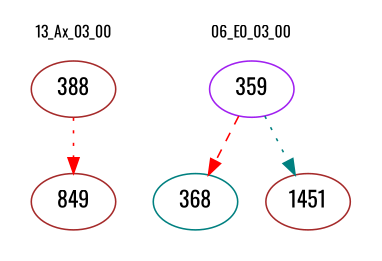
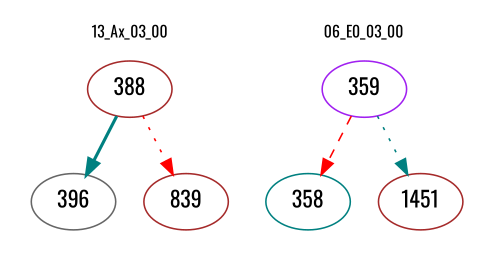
  digraph {
    fontname=Oswald
    node [color=brown fontname=Oswald]
    edge [color=teal fontname=Oswald style=dotted]
    n1 [label=388]
-   n3 [label=849]
+   n2 [color=gray40 label=396]
+   n3 [label=839]
    n4 [color=purple label=359]
-   n5 [color=teal label=368]
+   n5 [color=teal label=358]
    n6 [label=1451]
    subgraph cluster_1 {
      color=white
      fontsize=10
      label="13_Ax_03_00"
      n1
+     n2
      n3
    }
    subgraph cluster_2 {
      color=white
      fontsize=10
      label="06_E0_03_00"
      n4
      n5
      n6
    }
+   n1 -> n2 [style=bold]
    n1 -> n3 [color=red]
    n4 -> n5 [color=red style=dashed]
    n4 -> n6
  }
